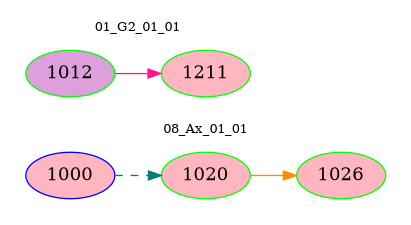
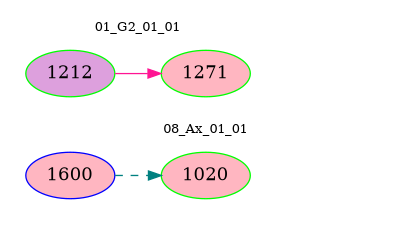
  digraph {
    rankdir=LR
    node [color=green fillcolor=lightpink style=filled]
    edge [style=solid]
    n1 [label=1020]
-   n2 [color=blue label=1000]
-   n3 [label=1026]
-   n4 [fillcolor=plum label=1012]
-   n5 [label=1211]
+   n2 [color=blue label=1600]
+   n4 [fillcolor=plum label=1212]
+   n5 [label=1271]
    subgraph cluster_1 {
      color=white
      fontsize=10
      label="08_Ax_01_01"
      n1
      n2
-     n3
    }
    subgraph cluster_2 {
      color=white
      fontsize=10
      label="01_G2_01_01"
      n4
      n5
    }
-   n1 -> n3 [color=darkorange]
    n2 -> n1 [color=teal style=dashed]
    n4 -> n5 [color=deeppink]
  }
